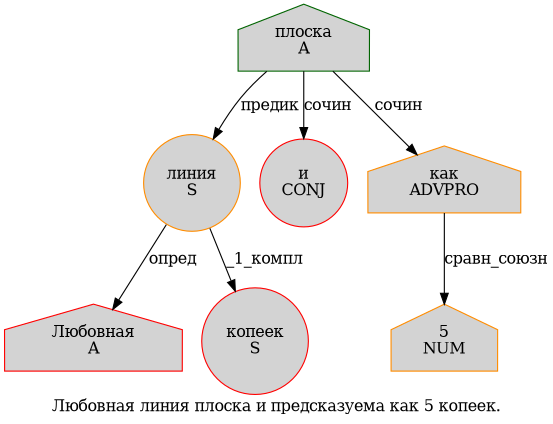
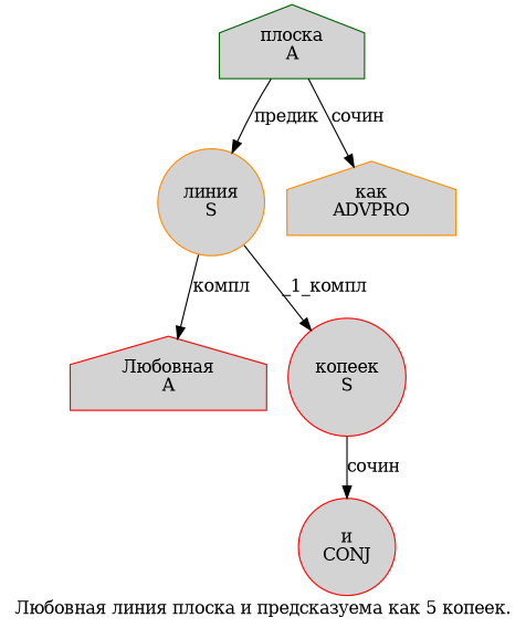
  digraph {
    label="Любовная линия плоска и предсказуема как 5 копеек."
    node [color=red fillcolor=lightgray penwidth=1 shape=house style=filled]
    n1 [label="Любовная\nA"]
    n2 [color=darkorange label="линия\nS" shape=circle]
    n3 [label="копеек\nS" shape=circle]
    n4 [color=darkgreen label="плоска\nA"]
    n5 [label="и\nCONJ" shape=circle]
    n6 [color=darkorange label="как\nADVPRO"]
-   n7 [color=darkorange label="5\nNUM"]
-   n2 -> n1 [label="опред"]
+   n2 -> n1 [label="компл"]
    n2 -> n3 [label="_1_компл"]
    n4 -> n2 [label="предик"]
-   n4 -> n5 [label="сочин"]
+   n3 -> n5 [label="сочин"]
    n4 -> n6 [label="сочин"]
-   n6 -> n7 [label="сравн_союзн"]
  }
